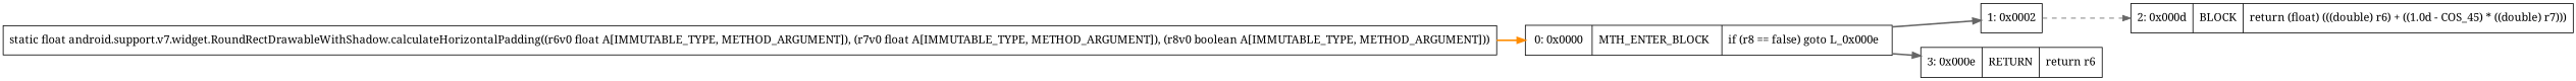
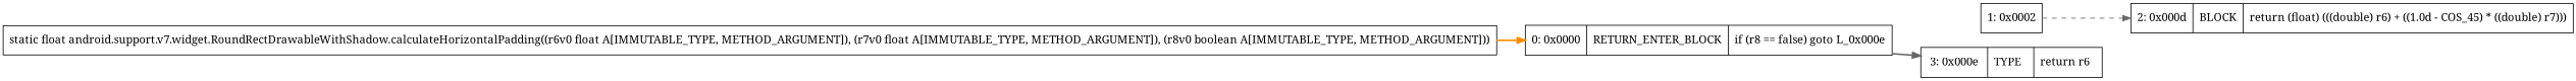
  digraph {
    fontname="Noto Serif"
    rankdir=LR
    node [fontname="Noto Serif" shape=record]
    edge [color=gray40 fontname="Noto Serif" style=bold]
-   n1 [label="{0\:\ 0x0000|MTH_ENTER_BLOCK\l|if (r8 == false) goto L_0x000e\l}"]
+   n1 [label="{0\:\ 0x0000|RETURN_ENTER_BLOCK\l|if (r8 == false) goto L_0x000e\l}"]
    n2 [label="{1\:\ 0x0002}"]
-   n3 [label="{3\:\ 0x000e|RETURN\l|return r6\l}"]
+   n3 [label="{3\:\ 0x000e|TYPE\l|return r6\l}"]
    n4 [label="{2\:\ 0x000d|BLOCK\l|return (float) (((double) r6) + ((1.0d \- COS_45) * ((double) r7)))\l}"]
    n5 [label="{static float android.support.v7.widget.RoundRectDrawableWithShadow.calculateHorizontalPadding((r6v0 float A[IMMUTABLE_TYPE, METHOD_ARGUMENT]), (r7v0 float A[IMMUTABLE_TYPE, METHOD_ARGUMENT]), (r8v0 boolean A[IMMUTABLE_TYPE, METHOD_ARGUMENT])) }"]
-   n1 -> n2
    n1 -> n3
    n2 -> n4 [style=dashed]
    n5 -> n1 [color=darkorange]
  }
